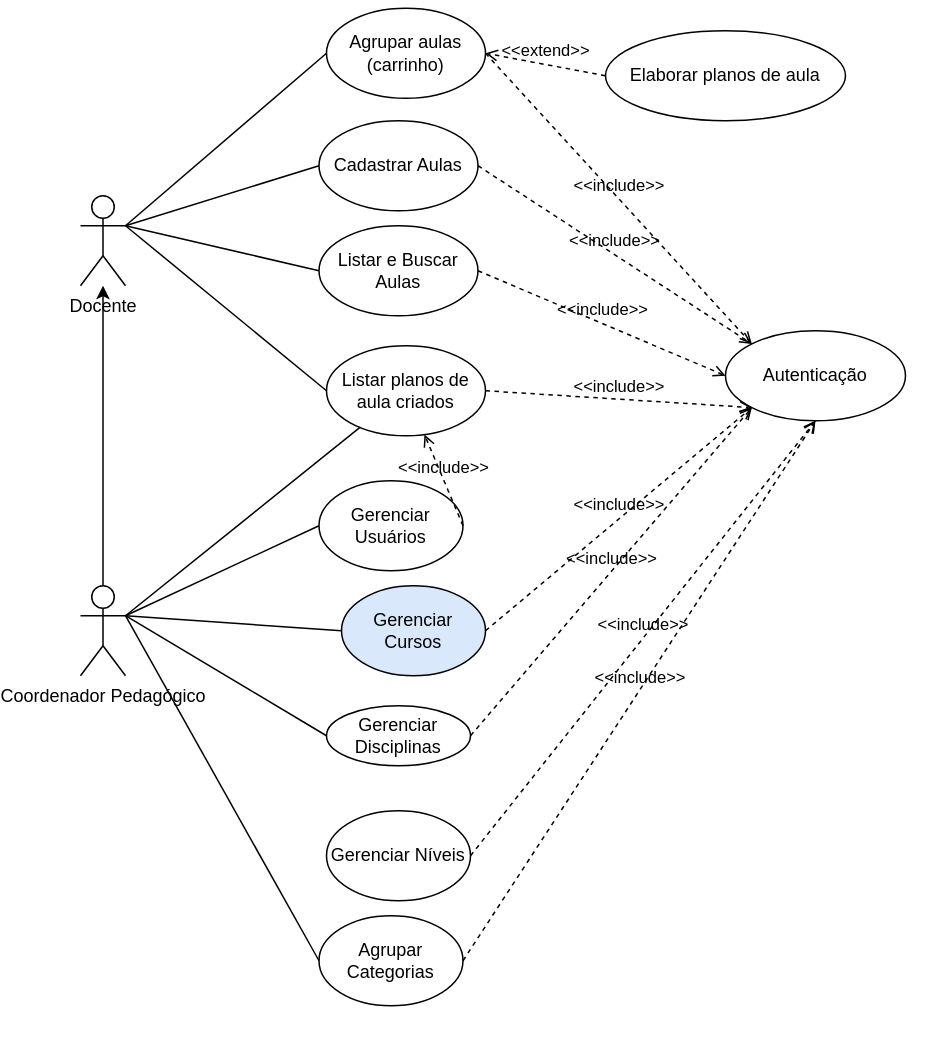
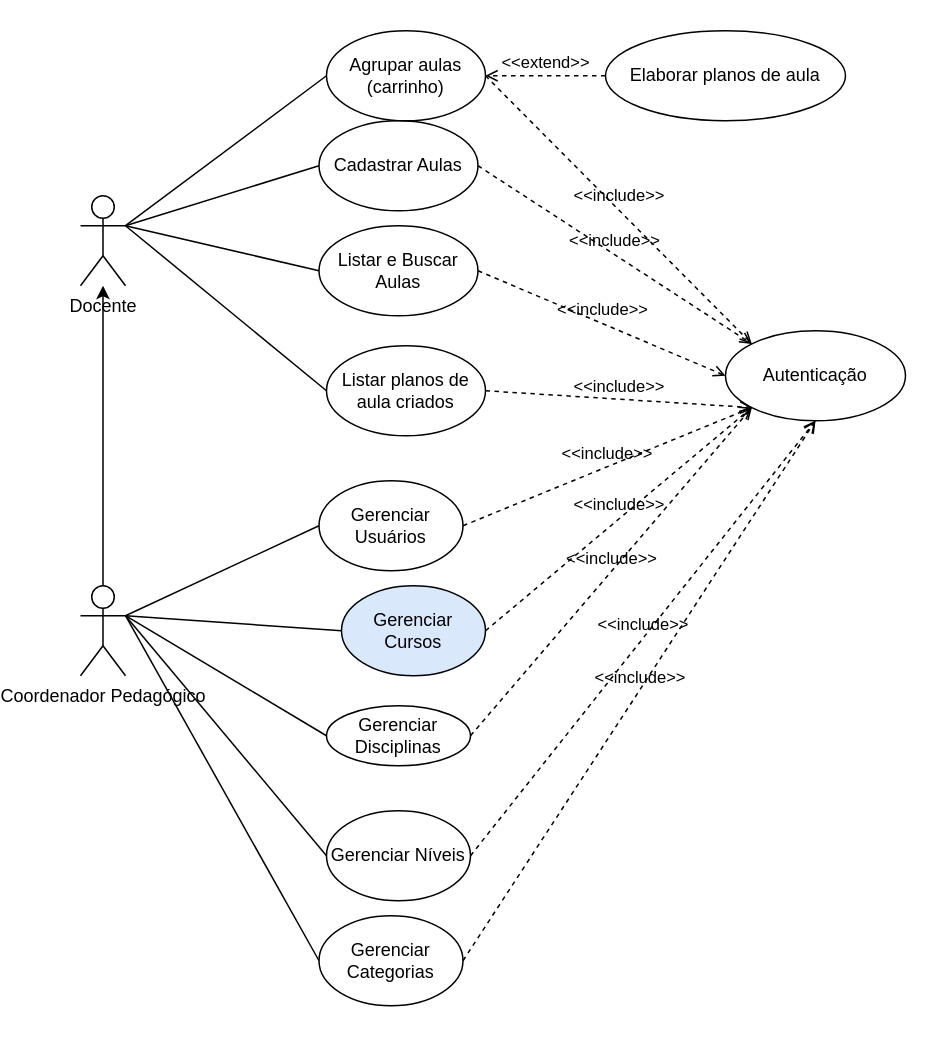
  <mxCell id="0" />
  <mxCell id="1" parent="0" />
  <mxCell id="2" value="Docente" style="shape=umlActor;verticalLabelPosition=bottom;verticalAlign=top;html=1;outlineConnect=0;" parent="1" vertex="1"><mxGeometry x="20" y="130" width="30" height="60" as="geometry" /></mxCell>
  <mxCell id="3" value="Coordenador Pedagógico" style="shape=umlActor;verticalLabelPosition=bottom;verticalAlign=top;html=1;outlineConnect=0;" parent="1" vertex="1"><mxGeometry x="20" y="390" width="30" height="60" as="geometry" /></mxCell>
  <mxCell id="4" value="Cadastrar Aulas" style="ellipse;whiteSpace=wrap;html=1;" parent="1" vertex="1"><mxGeometry x="179" y="80" width="106" height="60" as="geometry" /></mxCell>
  <mxCell id="5" value="Listar e Buscar Aulas" style="ellipse;whiteSpace=wrap;html=1;" parent="1" vertex="1"><mxGeometry x="179" y="150" width="106" height="60" as="geometry" /></mxCell>
- <mxCell id="6" value="Agrupar aulas (carrinho)" style="ellipse;whiteSpace=wrap;html=1;" parent="1" vertex="1"><mxGeometry x="184" y="5" width="106" height="60" as="geometry" /></mxCell>
+ <mxCell id="6" value="Agrupar aulas (carrinho)" style="ellipse;whiteSpace=wrap;html=1;" parent="1" vertex="1"><mxGeometry x="184" y="20" width="106" height="60" as="geometry" /></mxCell>
  <mxCell id="7" value="Elaborar planos de aula" style="ellipse;whiteSpace=wrap;html=1;" parent="1" vertex="1"><mxGeometry x="370" y="20" width="160" height="60" as="geometry" /></mxCell>
  <mxCell id="8" value="Autenticação" style="ellipse;whiteSpace=wrap;html=1;" parent="1" vertex="1"><mxGeometry x="450" y="220" width="120" height="60" as="geometry" /></mxCell>
  <mxCell id="9" value="&amp;lt;&amp;lt;include&amp;gt;&amp;gt;" style="html=1;verticalAlign=bottom;labelBackgroundColor=none;endArrow=open;endFill=0;dashed=1;rounded=0;exitX=1;exitY=0.5;exitDx=0;exitDy=0;entryX=0;entryY=0;entryDx=0;entryDy=0;" parent="1" source="4" target="8" edge="1"><mxGeometry width="160" relative="1" as="geometry"><mxPoint x="310" y="40" as="sourcePoint" /><mxPoint x="470" y="40" as="targetPoint" /></mxGeometry></mxCell>
  <mxCell id="10" value="&amp;lt;&amp;lt;include&amp;gt;&amp;gt;" style="html=1;verticalAlign=bottom;labelBackgroundColor=none;endArrow=open;endFill=0;dashed=1;rounded=0;exitX=1;exitY=0.5;exitDx=0;exitDy=0;entryX=0;entryY=0.5;entryDx=0;entryDy=0;" parent="1" source="5" target="8" edge="1"><mxGeometry width="160" relative="1" as="geometry"><mxPoint x="304" y="120" as="sourcePoint" /><mxPoint x="402" y="159" as="targetPoint" /></mxGeometry></mxCell>
  <mxCell id="11" value="&amp;lt;&amp;lt;include&amp;gt;&amp;gt;" style="html=1;verticalAlign=bottom;labelBackgroundColor=none;endArrow=open;endFill=0;dashed=1;rounded=0;exitX=1;exitY=0.5;exitDx=0;exitDy=0;entryX=0;entryY=0;entryDx=0;entryDy=0;" parent="1" source="6" target="8" edge="1"><mxGeometry width="160" relative="1" as="geometry"><mxPoint x="304" y="165" as="sourcePoint" /><mxPoint x="384" y="155" as="targetPoint" /></mxGeometry></mxCell>
  <mxCell id="12" value="&amp;lt;&amp;lt;extend&amp;gt;&amp;gt;" style="html=1;verticalAlign=bottom;labelBackgroundColor=none;endArrow=open;endFill=0;dashed=1;rounded=0;entryX=1;entryY=0.5;entryDx=0;entryDy=0;exitX=0;exitY=0.5;exitDx=0;exitDy=0;" parent="1" source="7" target="6" edge="1"><mxGeometry width="160" relative="1" as="geometry"><mxPoint x="230" y="280" as="sourcePoint" /><mxPoint x="390" y="280" as="targetPoint" /></mxGeometry></mxCell>
  <mxCell id="13" value="Listar planos de aula criados" style="ellipse;whiteSpace=wrap;html=1;" parent="1" vertex="1"><mxGeometry x="184" y="230" width="106" height="60" as="geometry" /></mxCell>
  <mxCell id="14" value="&amp;lt;&amp;lt;include&amp;gt;&amp;gt;" style="html=1;verticalAlign=bottom;labelBackgroundColor=none;endArrow=open;endFill=0;dashed=1;rounded=0;exitX=1;exitY=0.5;exitDx=0;exitDy=0;entryX=0;entryY=1;entryDx=0;entryDy=0;" parent="1" source="13" target="8" edge="1"><mxGeometry width="160" relative="1" as="geometry"><mxPoint x="304" y="259" as="sourcePoint" /><mxPoint x="402" y="200" as="targetPoint" /></mxGeometry></mxCell>
  <mxCell id="15" value="" style="endArrow=none;html=1;rounded=0;entryX=0;entryY=0.5;entryDx=0;entryDy=0;" parent="1" target="4" edge="1"><mxGeometry width="50" height="50" relative="1" as="geometry"><mxPoint x="50" y="150" as="sourcePoint" /><mxPoint x="130" y="50" as="targetPoint" /></mxGeometry></mxCell>
  <mxCell id="16" value="" style="endArrow=none;html=1;rounded=0;entryX=0;entryY=0.5;entryDx=0;entryDy=0;" parent="1" target="5" edge="1"><mxGeometry width="50" height="50" relative="1" as="geometry"><mxPoint x="50" y="150" as="sourcePoint" /><mxPoint x="194" y="50" as="targetPoint" /></mxGeometry></mxCell>
  <mxCell id="17" value="" style="endArrow=none;html=1;rounded=0;entryX=0;entryY=0.5;entryDx=0;entryDy=0;exitX=1;exitY=0.333;exitDx=0;exitDy=0;exitPerimeter=0;" parent="1" source="2" target="6" edge="1"><mxGeometry width="50" height="50" relative="1" as="geometry"><mxPoint x="70" y="170" as="sourcePoint" /><mxPoint x="204" y="60" as="targetPoint" /></mxGeometry></mxCell>
  <mxCell id="18" value="" style="endArrow=none;html=1;rounded=0;entryX=0;entryY=0.5;entryDx=0;entryDy=0;exitX=1;exitY=0.333;exitDx=0;exitDy=0;exitPerimeter=0;" parent="1" source="2" target="13" edge="1"><mxGeometry width="50" height="50" relative="1" as="geometry"><mxPoint x="60" y="160" as="sourcePoint" /><mxPoint x="194" y="190" as="targetPoint" /></mxGeometry></mxCell>
  <mxCell id="19" value="" style="endArrow=classic;html=1;rounded=0;exitX=0.5;exitY=0;exitDx=0;exitDy=0;exitPerimeter=0;" parent="1" source="3" target="2" edge="1"><mxGeometry width="50" height="50" relative="1" as="geometry"><mxPoint x="0" y="340" as="sourcePoint" /><mxPoint x="40" y="220" as="targetPoint" /></mxGeometry></mxCell>
  <mxCell id="20" value="Gerenciar Usuários" style="ellipse;whiteSpace=wrap;html=1;" parent="1" vertex="1"><mxGeometry x="179" y="320" width="96" height="60" as="geometry" /></mxCell>
  <mxCell id="21" value="" style="endArrow=none;html=1;rounded=0;entryX=0;entryY=0.5;entryDx=0;entryDy=0;exitX=1;exitY=0.333;exitDx=0;exitDy=0;exitPerimeter=0;" parent="1" source="3" target="20" edge="1"><mxGeometry width="50" height="50" relative="1" as="geometry"><mxPoint x="90" y="400" as="sourcePoint" /><mxPoint x="224" y="510" as="targetPoint" /></mxGeometry></mxCell>
- <mxCell id="22" value="&amp;lt;&amp;lt;include&amp;gt;&amp;gt;" style="html=1;verticalAlign=bottom;labelBackgroundColor=none;endArrow=open;endFill=0;dashed=1;rounded=0;exitX=1;exitY=0.5;exitDx=0;exitDy=0;" parent="1" source="20" target="13" edge="1"><mxGeometry width="160" relative="1" as="geometry"><mxPoint x="290" y="389" as="sourcePoint" /><mxPoint x="388" y="330" as="targetPoint" /></mxGeometry></mxCell>
+ <mxCell id="22" value="&amp;lt;&amp;lt;include&amp;gt;&amp;gt;" style="html=1;verticalAlign=bottom;labelBackgroundColor=none;endArrow=open;endFill=0;dashed=1;rounded=0;exitX=1;exitY=0.5;exitDx=0;exitDy=0;entryX=0;entryY=1;entryDx=0;entryDy=0;" parent="1" source="20" target="8" edge="1"><mxGeometry width="160" relative="1" as="geometry"><mxPoint x="290" y="389" as="sourcePoint" /><mxPoint x="388" y="330" as="targetPoint" /></mxGeometry></mxCell>
  <mxCell id="23" value="Gerenciar Cursos" style="ellipse;whiteSpace=wrap;html=1;fillColor=#dae8fc;" vertex="1" parent="1"><mxGeometry x="194" y="390" width="96" height="60" as="geometry" /></mxCell>
  <mxCell id="24" value="Gerenciar Disciplinas" style="ellipse;whiteSpace=wrap;html=1;" vertex="1" parent="1"><mxGeometry x="184" y="470" width="96" height="40" as="geometry" /></mxCell>
  <mxCell id="25" value="Gerenciar Níveis" style="ellipse;whiteSpace=wrap;html=1;" vertex="1" parent="1"><mxGeometry x="184" y="540" width="96" height="60" as="geometry" /></mxCell>
- <mxCell id="26" value="Agrupar Categorias" style="ellipse;whiteSpace=wrap;html=1;" vertex="1" parent="1"><mxGeometry x="179" y="610" width="96" height="60" as="geometry" /></mxCell>
- <mxCell id="27" value="" style="endArrow=none;html=1;rounded=0;exitX=1;exitY=0.333;exitDx=0;exitDy=0;exitPerimeter=0;" edge="1" parent="1" source="3" target="13"><mxGeometry width="50" height="50" relative="1" as="geometry"><mxPoint x="60" y="570" as="sourcePoint" /><mxPoint x="199" y="500" as="targetPoint" /></mxGeometry></mxCell>
+ <mxCell id="26" value="Gerenciar Categorias" style="ellipse;whiteSpace=wrap;html=1;" vertex="1" parent="1"><mxGeometry x="179" y="610" width="96" height="60" as="geometry" /></mxCell>
+ <mxCell id="27" value="" style="endArrow=none;html=1;rounded=0;entryX=0;entryY=0.5;entryDx=0;entryDy=0;exitX=1;exitY=0.333;exitDx=0;exitDy=0;exitPerimeter=0;" edge="1" parent="1" source="3" target="25"><mxGeometry width="50" height="50" relative="1" as="geometry"><mxPoint x="60" y="570" as="sourcePoint" /><mxPoint x="199" y="500" as="targetPoint" /></mxGeometry></mxCell>
  <mxCell id="28" value="" style="endArrow=none;html=1;rounded=0;entryX=0;entryY=0.5;entryDx=0;entryDy=0;exitX=1;exitY=0.333;exitDx=0;exitDy=0;exitPerimeter=0;" edge="1" parent="1" source="3" target="24"><mxGeometry width="50" height="50" relative="1" as="geometry"><mxPoint x="120" y="510" as="sourcePoint" /><mxPoint x="259" y="440" as="targetPoint" /></mxGeometry></mxCell>
  <mxCell id="29" value="" style="endArrow=none;html=1;rounded=0;entryX=0;entryY=0.5;entryDx=0;entryDy=0;exitX=1;exitY=0.333;exitDx=0;exitDy=0;exitPerimeter=0;" edge="1" parent="1" source="3" target="23"><mxGeometry width="50" height="50" relative="1" as="geometry"><mxPoint x="70" y="450" as="sourcePoint" /><mxPoint x="209" y="380" as="targetPoint" /></mxGeometry></mxCell>
  <mxCell id="30" value="" style="endArrow=none;html=1;rounded=0;entryX=0;entryY=0.5;entryDx=0;entryDy=0;exitX=1;exitY=0.333;exitDx=0;exitDy=0;exitPerimeter=0;" edge="1" parent="1" source="3" target="26"><mxGeometry width="50" height="50" relative="1" as="geometry"><mxPoint x="100" y="620" as="sourcePoint" /><mxPoint x="239" y="550" as="targetPoint" /></mxGeometry></mxCell>
  <mxCell id="31" value="&amp;lt;&amp;lt;include&amp;gt;&amp;gt;" style="html=1;verticalAlign=bottom;labelBackgroundColor=none;endArrow=open;endFill=0;dashed=1;rounded=0;exitX=1;exitY=0.5;exitDx=0;exitDy=0;entryX=0.5;entryY=1;entryDx=0;entryDy=0;" edge="1" parent="1" source="25" target="8"><mxGeometry width="160" relative="1" as="geometry"><mxPoint x="310" y="555" as="sourcePoint" /><mxPoint x="463" y="466" as="targetPoint" /></mxGeometry></mxCell>
  <mxCell id="32" value="&amp;lt;&amp;lt;include&amp;gt;&amp;gt;" style="html=1;verticalAlign=bottom;labelBackgroundColor=none;endArrow=open;endFill=0;dashed=1;rounded=0;exitX=1;exitY=0.5;exitDx=0;exitDy=0;entryX=0.5;entryY=1;entryDx=0;entryDy=0;" edge="1" parent="1" source="26" target="8"><mxGeometry width="160" relative="1" as="geometry"><mxPoint x="340" y="609" as="sourcePoint" /><mxPoint x="493" y="520" as="targetPoint" /></mxGeometry></mxCell>
  <mxCell id="33" value="&amp;lt;&amp;lt;include&amp;gt;&amp;gt;" style="html=1;verticalAlign=bottom;labelBackgroundColor=none;endArrow=open;endFill=0;dashed=1;rounded=0;exitX=1;exitY=0.5;exitDx=0;exitDy=0;entryX=0;entryY=1;entryDx=0;entryDy=0;" edge="1" parent="1" source="24" target="8"><mxGeometry width="160" relative="1" as="geometry"><mxPoint x="304" y="480" as="sourcePoint" /><mxPoint x="524" y="340" as="targetPoint" /></mxGeometry></mxCell>
  <mxCell id="34" value="&amp;lt;&amp;lt;include&amp;gt;&amp;gt;" style="html=1;verticalAlign=bottom;labelBackgroundColor=none;endArrow=open;endFill=0;dashed=1;rounded=0;exitX=1;exitY=0.5;exitDx=0;exitDy=0;entryX=0;entryY=1;entryDx=0;entryDy=0;" edge="1" parent="1" source="23" target="8"><mxGeometry width="160" relative="1" as="geometry"><mxPoint x="420" y="419" as="sourcePoint" /><mxPoint x="573" y="330" as="targetPoint" /></mxGeometry></mxCell>
